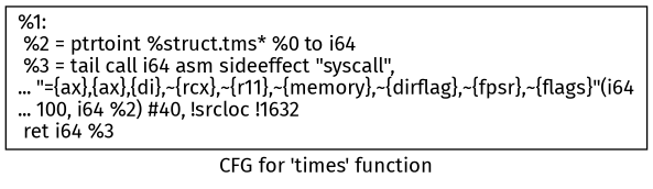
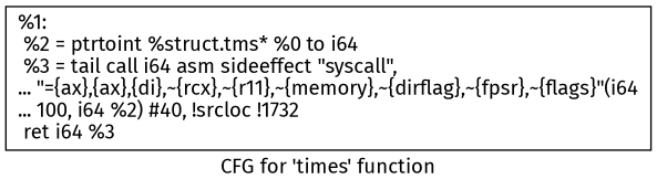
  digraph {
    label="CFG for 'times' function"
    fontname="Fira Sans"
-   n1 [label="{%1:\l  %2 = ptrtoint %struct.tms* %0 to i64\l  %3 = tail call i64 asm sideeffect \"syscall\",\l... \"=\{ax\},\{ax\},\{di\},~\{rcx\},~\{r11\},~\{memory\},~\{dirflag\},~\{fpsr\},~\{flags\}\"(i64\l... 100, i64 %2) #40, !srcloc !1632\l  ret i64 %3\l}" shape=record fontname="Fira Sans"]
+   n1 [label="{%1:\l  %2 = ptrtoint %struct.tms* %0 to i64\l  %3 = tail call i64 asm sideeffect \"syscall\",\l... \"=\{ax\},\{ax\},\{di\},~\{rcx\},~\{r11\},~\{memory\},~\{dirflag\},~\{fpsr\},~\{flags\}\"(i64\l... 100, i64 %2) #40, !srcloc !1732\l  ret i64 %3\l}" shape=record fontname="Fira Sans"]
  }
